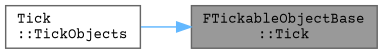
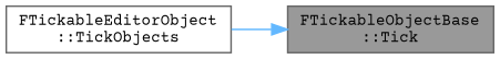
  digraph {
    rankdir=RL
    fontname="Courier Prime"
    node [fontname="Courier Prime" fontsize=10 shape=box style=filled]
    n1 [color=gray40 fillcolor=grey60 fontcolor=black height=0.2 label="FTickableObjectBase\l::Tick" width=0.4]
-   n2 [color=grey40 fillcolor=white height=0.2 label="Tick\l::TickObjects" width=0.4]
+   n2 [color=grey40 fillcolor=white height=0.2 label="FTickableEditorObject\l::TickObjects" width=0.4]
    n1 -> n2 [color=steelblue1 dir=back fontname="Courier Prime" fontsize=10 labelfontname=Helvetica labelfontsize=10 style=solid]
  }
